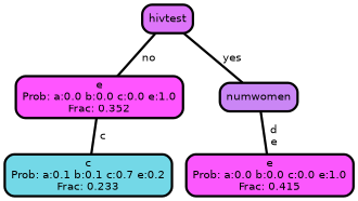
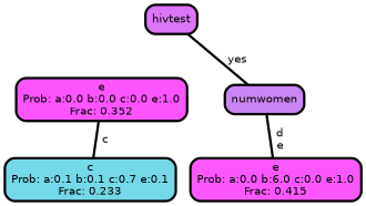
  graph {
    ranksep="0 equally"
    splines=straight
    node [color=black fontcolor=black fontname=helvetica penwidth=3 shape=box style="filled, rounded"]
    edge [color=black fontname=helvetica penwidth=3]
    n1 [fillcolor="#ff55ff" label="e\nProb: a:0.0 b:0.0 c:0.0 e:1.0\nFrac: 0.352"]
-   n2 [fillcolor="#73d8e7" label="c\nProb: a:0.1 b:0.1 c:0.7 e:0.2\nFrac: 0.233"]
+   n2 [fillcolor="#73d8e7" label="c\nProb: a:0.1 b:0.1 c:0.7 e:0.1\nFrac: 0.233"]
    n3 [fillcolor="#dd75f9" label=hivtest]
    n4 [fillcolor="#ca86f5" label=numwomen]
-   n5 [fillcolor="#fb58fd" label="e\nProb: a:0.0 b:0.0 c:0.0 e:1.0\nFrac: 0.415"]
+   n5 [fillcolor="#fb58fd" label="e\nProb: a:0.0 b:6.0 c:0.0 e:1.0\nFrac: 0.415"]
    subgraph sub_1 {
      rank=same
    }
    n1 -- n2 [label=" c"]
-   n3 -- n1 [label=" no"]
    n3 -- n4 [label=" yes"]
    n4 -- n5 [label=" d\n e"]
  }
